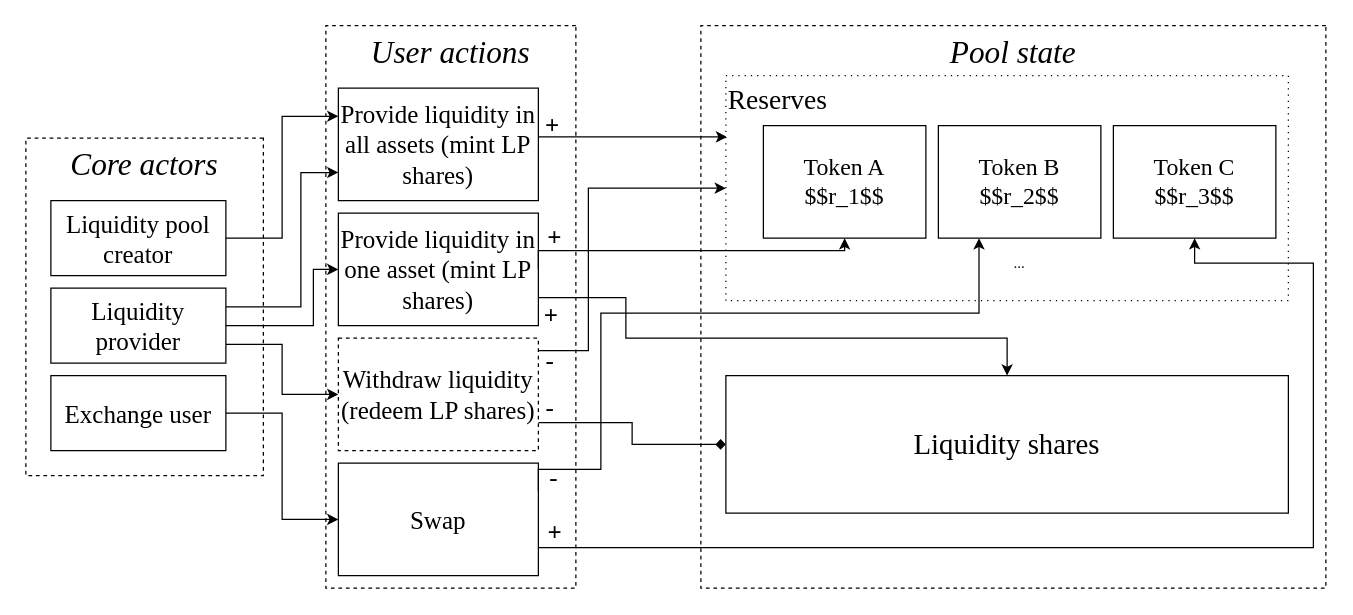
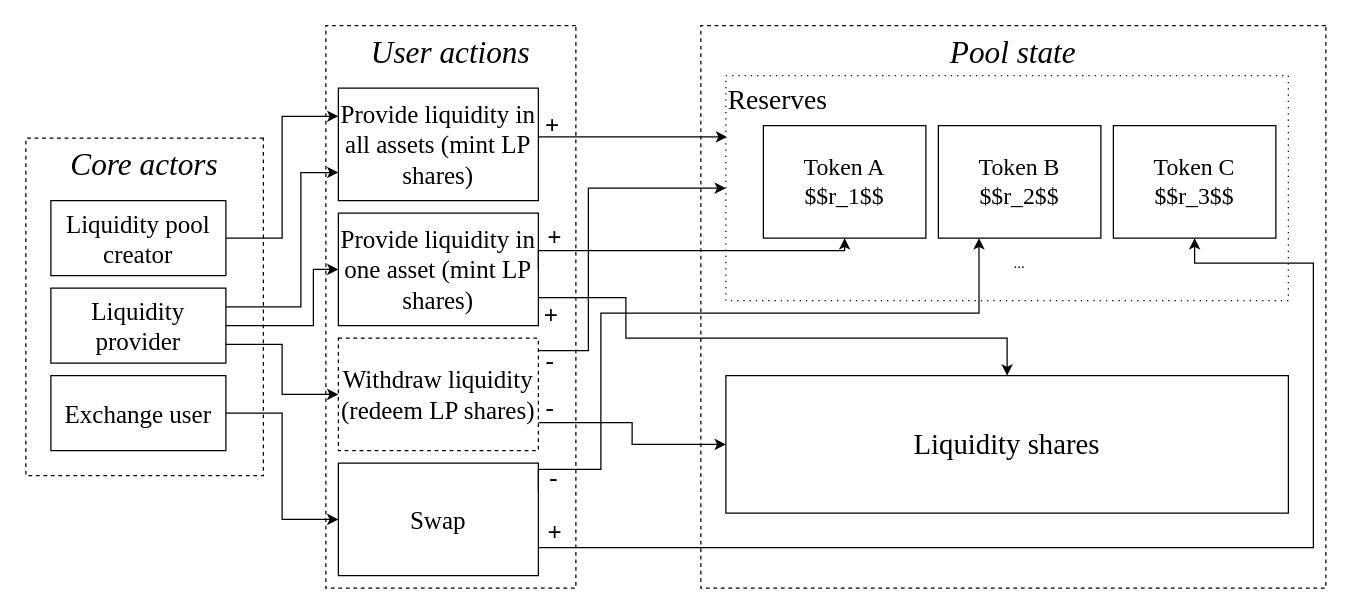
  <mxCell id="0" />
  <mxCell id="1" parent="0" />
  <mxCell id="2" value="&lt;i&gt;&lt;font style=&quot;font-size: 25px&quot;&gt;Core actors&lt;/font&gt;&lt;/i&gt;" style="rounded=0;whiteSpace=wrap;html=1;glass=0;fontFamily=Georgia;dashed=1;verticalAlign=top;flipH=1;" parent="1" vertex="1"><mxGeometry x="20" y="110" width="190" height="270" as="geometry" /></mxCell>
  <mxCell id="3" value="&lt;i&gt;&lt;font style=&quot;font-size: 25px&quot;&gt;User actions&lt;/font&gt;&lt;/i&gt;" style="rounded=0;whiteSpace=wrap;html=1;glass=0;fontFamily=Georgia;dashed=1;verticalAlign=top;flipH=1;" parent="1" vertex="1"><mxGeometry x="260" y="20" width="200" height="450" as="geometry" /></mxCell>
  <mxCell id="4" value="&lt;i&gt;&lt;font style=&quot;font-size: 25px&quot;&gt;Pool state&lt;/font&gt;&lt;/i&gt;" style="rounded=0;whiteSpace=wrap;html=1;glass=0;fontFamily=Georgia;dashed=1;verticalAlign=top;flipH=1;" parent="1" vertex="1"><mxGeometry x="560" y="20" width="500" height="450" as="geometry" /></mxCell>
  <mxCell id="5" style="edgeStyle=orthogonalEdgeStyle;rounded=0;orthogonalLoop=1;jettySize=auto;html=1;exitX=1;exitY=0.5;exitDx=0;exitDy=0;entryX=0;entryY=0.25;entryDx=0;entryDy=0;fontFamily=Georgia;" parent="1" source="6" target="14" edge="1"><mxGeometry relative="1" as="geometry" /></mxCell>
  <mxCell id="6" value="&lt;font style=&quot;font-size: 20px ; font-weight: normal&quot;&gt;Liquidity pool creator&lt;/font&gt;" style="rounded=0;whiteSpace=wrap;html=1;glass=0;fontFamily=Georgia;fontSize=20;fontStyle=1" parent="1" vertex="1"><mxGeometry x="40" y="160" width="140" height="60" as="geometry" /></mxCell>
  <mxCell id="7" style="edgeStyle=orthogonalEdgeStyle;rounded=0;orthogonalLoop=1;jettySize=auto;html=1;exitX=1;exitY=0.25;exitDx=0;exitDy=0;entryX=0;entryY=0.75;entryDx=0;entryDy=0;fontFamily=Georgia;" parent="1" source="10" target="14" edge="1"><mxGeometry relative="1" as="geometry"><Array as="points"><mxPoint x="240" y="245" /><mxPoint x="240" y="138" /></Array></mxGeometry></mxCell>
  <mxCell id="8" style="edgeStyle=orthogonalEdgeStyle;rounded=0;orthogonalLoop=1;jettySize=auto;html=1;exitX=1;exitY=0.5;exitDx=0;exitDy=0;entryX=0;entryY=0.5;entryDx=0;entryDy=0;fontFamily=Georgia;" parent="1" source="10" target="15" edge="1"><mxGeometry relative="1" as="geometry"><Array as="points"><mxPoint x="250" y="260" /><mxPoint x="250" y="215" /></Array></mxGeometry></mxCell>
  <mxCell id="9" style="edgeStyle=orthogonalEdgeStyle;rounded=0;orthogonalLoop=1;jettySize=auto;html=1;exitX=1;exitY=0.75;exitDx=0;exitDy=0;entryX=0;entryY=0.5;entryDx=0;entryDy=0;fontFamily=Georgia;" parent="1" source="10" target="20" edge="1"><mxGeometry relative="1" as="geometry" /></mxCell>
  <mxCell id="10" value="&lt;font style=&quot;font-size: 20px ; font-weight: normal&quot;&gt;Liquidity provider&lt;/font&gt;" style="rounded=0;whiteSpace=wrap;html=1;glass=0;fontFamily=Georgia;fontStyle=1" parent="1" vertex="1"><mxGeometry x="40" y="230" width="140" height="60" as="geometry" /></mxCell>
  <mxCell id="11" style="edgeStyle=orthogonalEdgeStyle;rounded=0;orthogonalLoop=1;jettySize=auto;html=1;exitX=1;exitY=0.5;exitDx=0;exitDy=0;entryX=0;entryY=0.5;entryDx=0;entryDy=0;fontFamily=Georgia;" parent="1" source="12" target="21" edge="1"><mxGeometry relative="1" as="geometry" /></mxCell>
  <mxCell id="12" value="&lt;font style=&quot;font-size: 20px ; font-weight: normal&quot;&gt;Exchange user&lt;/font&gt;" style="rounded=0;whiteSpace=wrap;html=1;glass=0;fontFamily=Georgia;fontStyle=1" parent="1" vertex="1"><mxGeometry x="40" y="300" width="140" height="60" as="geometry" /></mxCell>
  <mxCell id="13" value="+" style="edgeStyle=orthogonalEdgeStyle;rounded=0;orthogonalLoop=1;jettySize=auto;html=1;exitX=1;exitY=0.25;exitDx=0;exitDy=0;fontFamily=Georgia;fontStyle=1;fontSize=20;verticalAlign=middle;labelBackgroundColor=none;" parent="1" edge="1"><mxGeometry x="-0.556" y="10" relative="1" as="geometry"><mxPoint x="426" y="84" as="sourcePoint" /><mxPoint x="581" y="109" as="targetPoint" /><Array as="points"><mxPoint x="426" y="109" /></Array><mxPoint as="offset" /></mxGeometry></mxCell>
  <mxCell id="14" value="&lt;font style=&quot;font-size: 20px&quot;&gt;Provide liquidity in all assets (mint LP shares)&lt;/font&gt;" style="rounded=0;whiteSpace=wrap;html=1;glass=0;fontFamily=Georgia;fontSize=18;" parent="1" vertex="1"><mxGeometry x="270" y="70" width="160" height="90" as="geometry" /></mxCell>
  <mxCell id="15" value="&lt;font style=&quot;font-weight: normal ; font-size: 20px&quot;&gt;Provide liquidity in one asset (mint LP shares)&lt;/font&gt;" style="rounded=0;whiteSpace=wrap;html=1;glass=0;fontFamily=Georgia;fontSize=18;fontStyle=1" parent="1" vertex="1"><mxGeometry x="270" y="170" width="160" height="90" as="geometry" /></mxCell>
  <mxCell id="16" style="edgeStyle=orthogonalEdgeStyle;rounded=0;orthogonalLoop=1;jettySize=auto;html=1;exitX=1;exitY=0.5;exitDx=0;exitDy=0;entryX=0;entryY=0.5;entryDx=0;entryDy=0;fontFamily=Georgia;fontSize=20;" parent="1" source="20" target="22" edge="1"><mxGeometry relative="1" as="geometry"><Array as="points"><mxPoint x="425" y="280" /><mxPoint x="470" y="280" /><mxPoint x="470" y="150" /></Array></mxGeometry></mxCell>
  <mxCell id="17" value="-" style="edgeLabel;html=1;align=center;verticalAlign=middle;resizable=0;points=[];fontSize=20;fontFamily=Georgia;labelBackgroundColor=none;" parent="16" vertex="1" connectable="0"><mxGeometry x="0.06" y="-1" relative="1" as="geometry"><mxPoint x="-33" y="93" as="offset" /></mxGeometry></mxCell>
- <mxCell id="18" style="edgeStyle=orthogonalEdgeStyle;rounded=0;orthogonalLoop=1;jettySize=auto;html=1;exitX=1;exitY=0.75;exitDx=0;exitDy=0;entryX=0;entryY=0.5;entryDx=0;entryDy=0;fontFamily=Georgia;fontSize=20;endArrow=diamond;" parent="1" source="20" target="27" edge="1"><mxGeometry relative="1" as="geometry" /></mxCell>
+ <mxCell id="18" style="edgeStyle=orthogonalEdgeStyle;rounded=0;orthogonalLoop=1;jettySize=auto;html=1;exitX=1;exitY=0.75;exitDx=0;exitDy=0;entryX=0;entryY=0.5;entryDx=0;entryDy=0;fontFamily=Georgia;fontSize=20;" parent="1" source="20" target="27" edge="1"><mxGeometry relative="1" as="geometry" /></mxCell>
  <mxCell id="19" value="-" style="edgeLabel;html=1;align=center;verticalAlign=middle;resizable=0;points=[];fontSize=20;fontFamily=Georgia;fontStyle=0;labelBackgroundColor=none;" parent="18" vertex="1" connectable="0"><mxGeometry x="0.3" y="1" relative="1" as="geometry"><mxPoint x="-83.5" y="-30" as="offset" /></mxGeometry></mxCell>
  <mxCell id="20" value="&lt;font style=&quot;font-weight: normal ; font-size: 20px&quot;&gt;Withdraw liquidity (redeem LP shares)&lt;/font&gt;" style="rounded=0;whiteSpace=wrap;html=1;glass=0;fontFamily=Georgia;fontSize=18;fontStyle=1;dashed=1;" parent="1" vertex="1"><mxGeometry x="270" y="270" width="160" height="90" as="geometry" /></mxCell>
  <mxCell id="21" value="&lt;font style=&quot;font-size: 20px ; font-weight: normal&quot;&gt;Swap&lt;/font&gt;" style="rounded=0;whiteSpace=wrap;html=1;glass=0;fontFamily=Georgia;fontSize=20;fontStyle=1" parent="1" vertex="1"><mxGeometry x="270" y="370" width="160" height="90" as="geometry" /></mxCell>
  <mxCell id="22" value="&lt;font style=&quot;font-size: 22px&quot;&gt;Reserves&lt;/font&gt;" style="rounded=0;whiteSpace=wrap;html=1;glass=0;fontFamily=Georgia;align=left;verticalAlign=top;dashed=1;dashPattern=1 4;" parent="1" vertex="1"><mxGeometry x="580" y="60" width="450" height="180" as="geometry" /></mxCell>
  <mxCell id="23" value="&lt;font style=&quot;font-size: 19px ; font-weight: normal&quot;&gt;Token A&lt;br style=&quot;font-size: 19px&quot;&gt;$$r_1$$&lt;/font&gt;" style="rounded=0;whiteSpace=wrap;html=1;glass=0;fontFamily=Georgia;fontStyle=1;fontSize=19;" parent="1" vertex="1"><mxGeometry x="610" y="100" width="130" height="90" as="geometry" /></mxCell>
  <mxCell id="24" value="&lt;font style=&quot;font-size: 19px ; font-weight: normal&quot;&gt;Token B&lt;br style=&quot;font-size: 19px&quot;&gt;$$r_2$$&lt;/font&gt;" style="rounded=0;whiteSpace=wrap;html=1;glass=0;fontFamily=Georgia;fontStyle=1;fontSize=19;" parent="1" vertex="1"><mxGeometry x="750" y="100" width="130" height="90" as="geometry" /></mxCell>
  <mxCell id="25" value="&lt;font style=&quot;font-size: 19px ; font-weight: normal&quot;&gt;Token C&lt;br style=&quot;font-size: 19px&quot;&gt;$$r_3$$&lt;/font&gt;" style="rounded=0;whiteSpace=wrap;html=1;glass=0;fontFamily=Georgia;fontStyle=1;fontSize=19;" parent="1" vertex="1"><mxGeometry x="890" y="100" width="130" height="90" as="geometry" /></mxCell>
  <mxCell id="26" value="..." style="text;html=1;strokeColor=none;fillColor=none;align=center;verticalAlign=middle;whiteSpace=wrap;rounded=0;glass=0;dashed=1;dashPattern=1 4;fontFamily=Georgia;" parent="1" vertex="1"><mxGeometry x="795" y="200" width="40" height="20" as="geometry" /></mxCell>
  <mxCell id="27" value="&lt;font style=&quot;font-size: 23px ; font-weight: normal&quot;&gt;Liquidity shares&lt;/font&gt;" style="rounded=0;whiteSpace=wrap;html=1;glass=0;fontFamily=Georgia;fontStyle=1;fontSize=23;" parent="1" vertex="1"><mxGeometry x="580" y="300" width="450" height="110" as="geometry" /></mxCell>
  <mxCell id="28" style="edgeStyle=orthogonalEdgeStyle;rounded=0;orthogonalLoop=1;jettySize=auto;html=1;exitX=1;exitY=0.5;exitDx=0;exitDy=0;entryX=0.5;entryY=1;entryDx=0;entryDy=0;fontFamily=Georgia;fontSize=20;" parent="1" source="15" target="23" edge="1"><mxGeometry relative="1" as="geometry"><Array as="points"><mxPoint x="675" y="200" /></Array></mxGeometry></mxCell>
  <mxCell id="29" value="+" style="edgeLabel;html=1;align=right;verticalAlign=middle;resizable=0;points=[];fontSize=20;fontFamily=Georgia;fontStyle=1;labelBackgroundColor=none;" parent="28" vertex="1" connectable="0"><mxGeometry x="0.104" y="-2" relative="1" as="geometry"><mxPoint x="-115" y="-14" as="offset" /></mxGeometry></mxCell>
  <mxCell id="30" value="+" style="edgeStyle=orthogonalEdgeStyle;rounded=0;orthogonalLoop=1;jettySize=auto;html=1;exitX=1;exitY=0.75;exitDx=0;exitDy=0;fontFamily=Georgia;fontSize=20;fontStyle=1;labelBackgroundColor=none;" parent="1" edge="1"><mxGeometry x="-0.954" y="-12" relative="1" as="geometry"><mxPoint x="430" y="237.5" as="sourcePoint" /><mxPoint x="805" y="300" as="targetPoint" /><Array as="points"><mxPoint x="500" y="238" /><mxPoint x="500" y="270" /><mxPoint x="805" y="270" /></Array><mxPoint y="1" as="offset" /></mxGeometry></mxCell>
  <mxCell id="31" style="edgeStyle=orthogonalEdgeStyle;rounded=0;orthogonalLoop=1;jettySize=auto;html=1;exitX=1;exitY=0.25;exitDx=0;exitDy=0;entryX=0.25;entryY=1;entryDx=0;entryDy=0;fontFamily=Georgia;fontSize=20;" parent="1" source="21" target="24" edge="1"><mxGeometry relative="1" as="geometry"><Array as="points"><mxPoint x="480" y="375" /><mxPoint x="480" y="250" /><mxPoint x="783" y="250" /></Array></mxGeometry></mxCell>
  <mxCell id="32" value="-" style="edgeLabel;html=1;align=center;verticalAlign=middle;resizable=0;points=[];fontSize=20;fontFamily=Georgia;labelBackgroundColor=none;" parent="31" vertex="1" connectable="0"><mxGeometry x="0.281" y="-2" relative="1" as="geometry"><mxPoint x="-201.5" y="128" as="offset" /></mxGeometry></mxCell>
  <mxCell id="33" style="edgeStyle=orthogonalEdgeStyle;rounded=0;orthogonalLoop=1;jettySize=auto;html=1;exitX=1;exitY=0.75;exitDx=0;exitDy=0;entryX=0.5;entryY=1;entryDx=0;entryDy=0;fontFamily=Georgia;fontSize=20;" parent="1" source="21" target="25" edge="1"><mxGeometry relative="1" as="geometry"><Array as="points"><mxPoint x="1050" y="438" /><mxPoint x="1050" y="210" /><mxPoint x="955" y="210" /></Array></mxGeometry></mxCell>
  <mxCell id="34" value="+" style="edgeLabel;html=1;align=center;verticalAlign=middle;resizable=0;points=[];fontSize=20;fontFamily=Georgia;fontStyle=1;labelBackgroundColor=none;" parent="33" vertex="1" connectable="0"><mxGeometry x="-0.09" y="1" relative="1" as="geometry"><mxPoint x="-425.5" y="-12" as="offset" /></mxGeometry></mxCell>
